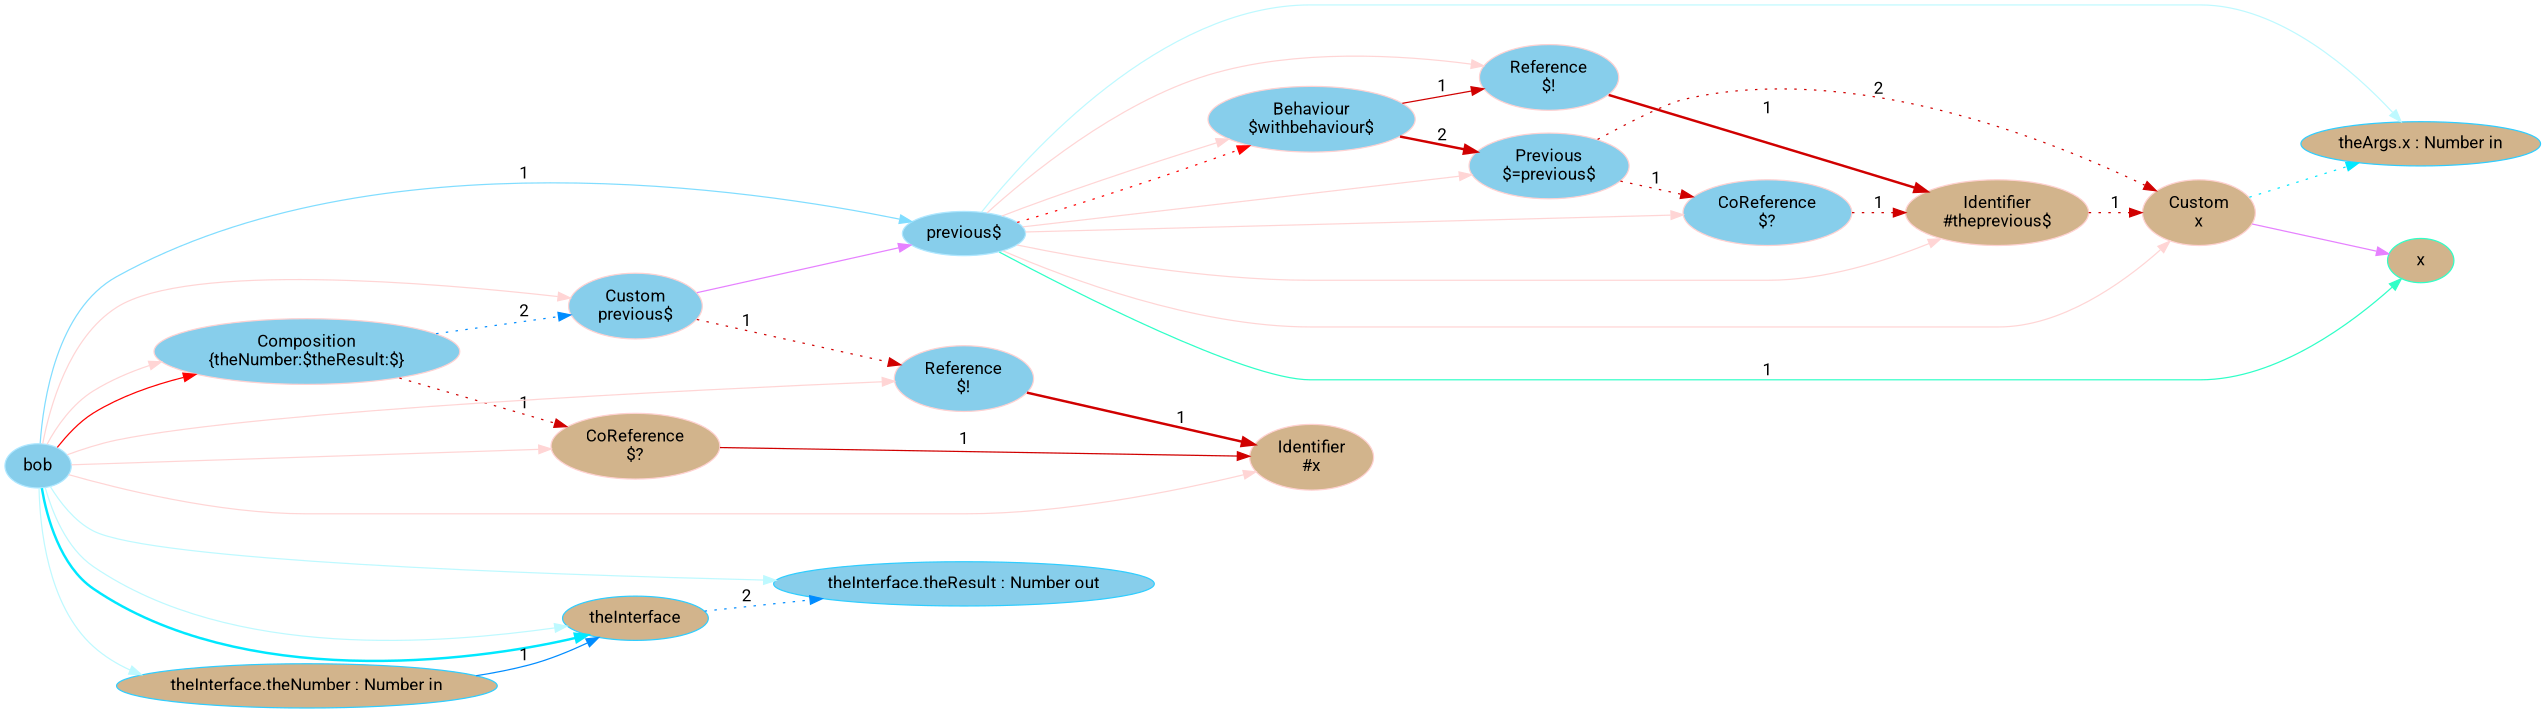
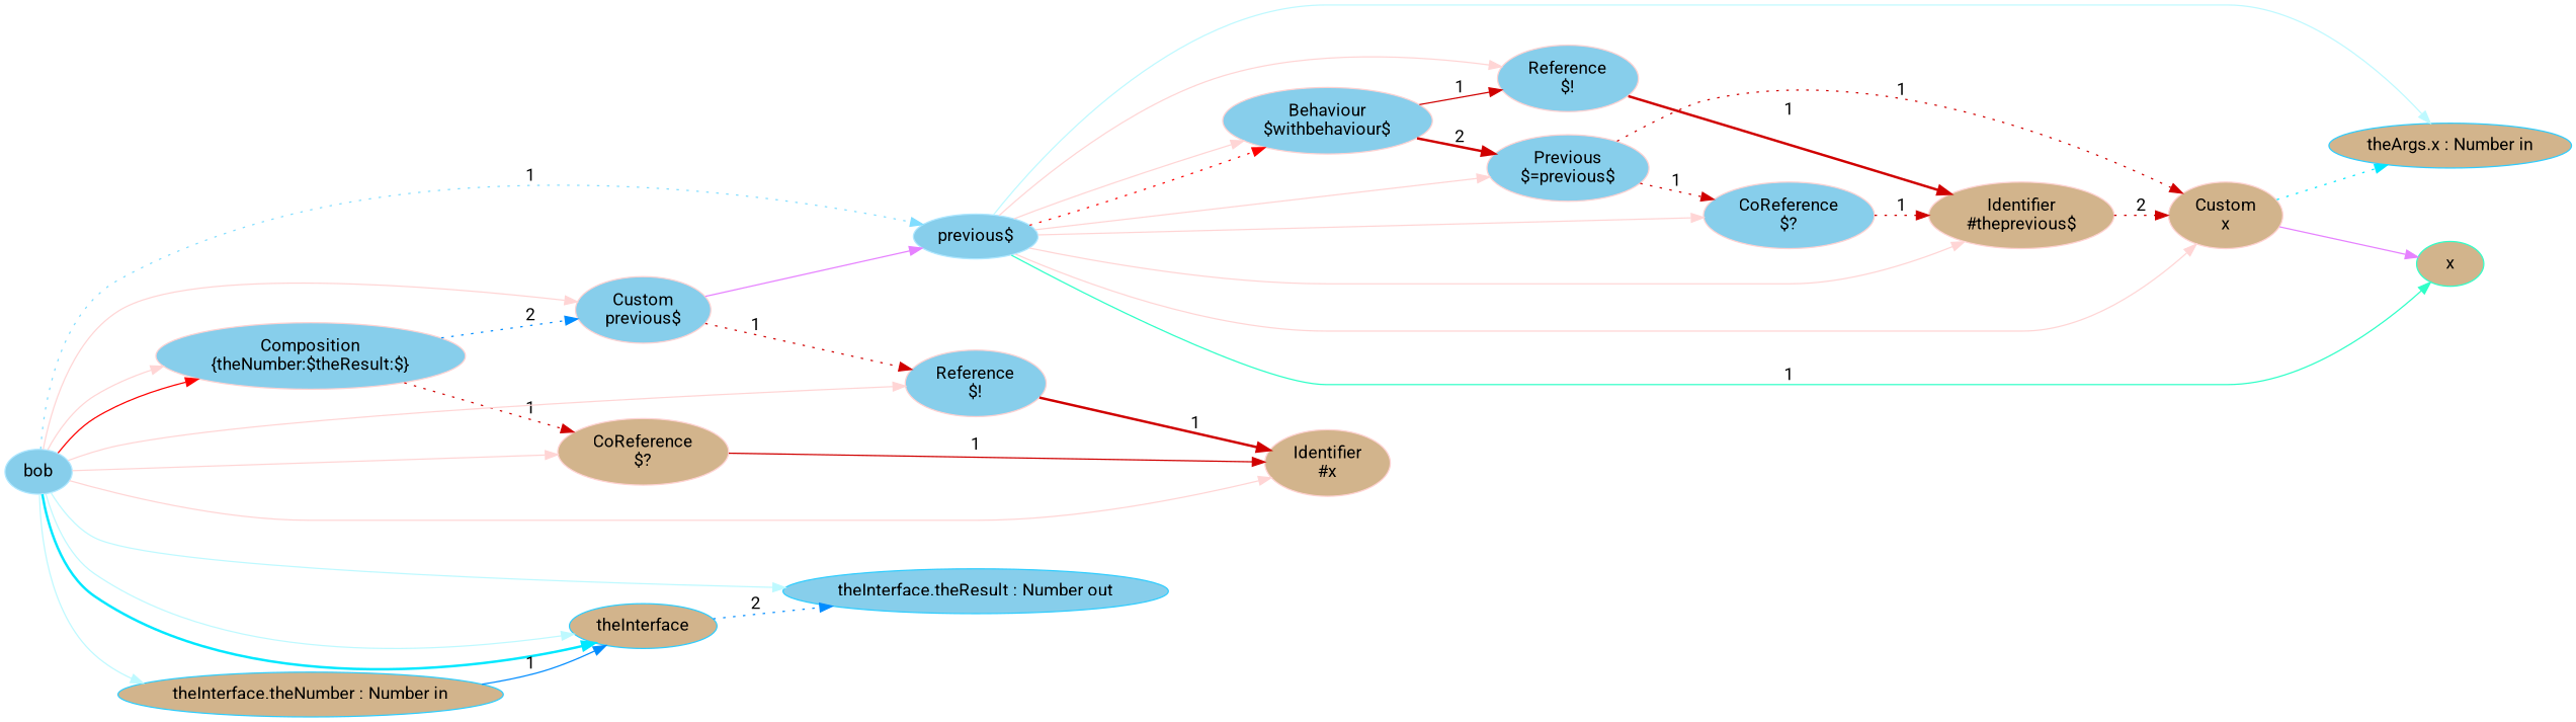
  digraph {
    fontname=Roboto
    rankdir=LR
    node [color="#ffd1d1" fillcolor=skyblue fontname=Roboto shape=ellipse style=filled]
    edge [arrowHead=normal arrowsize=1 color="#d00000" dir=forward fontname=Roboto]
    n1 [fillcolor=tan label="Custom\nx"]
    n2 [color="#2fffc7" fillcolor=tan label=x]
    n3 [color="#2fcdff" fillcolor=tan label="theArgs.x : Number in"]
    n4 [fillcolor=tan label="Identifier\n#theprevious$"]
    n5 [label="Reference\n$!"]
    n6 [label="CoReference\n$?"]
    n7 [label="Previous\n$=previous$"]
    n8 [label="Behaviour\n$withbehaviour$"]
    n9 [fillcolor=tan label="Identifier\n#x"]
    n10 [fillcolor=tan label="CoReference\n$?"]
    n11 [label="Reference\n$!"]
    n12 [label="Custom\nprevious$"]
    n13 [color="#afe7ff" label="previous$"]
    n14 [label="Composition\n{theNumber:$theResult:$}"]
    n15 [color="#afe7ff" label=bob]
    n16 [color="#2fcdff" fillcolor=tan label=theInterface]
    n17 [color="#2fcdff" fillcolor=tan label="theInterface.theNumber : Number in"]
    n18 [color="#2fcdff" label="theInterface.theResult : Number out"]
    n1 -> n2 [color="#e681ff" style=solid]
    n1 -> n3 [color="#00e8ff" style=dotted]
-   n4 -> n1 [label=1 style=dotted]
+   n4 -> n1 [label=2 style=dotted]
    n5 -> n4 [label=1 style=bold]
    n6 -> n4 [label=1 style=dotted]
-   n7 -> n1 [label=2 style=dotted]
+   n7 -> n1 [label=1 style=dotted]
    n7 -> n6 [label=1 style=dotted]
    n8 -> n5 [label=1 style=solid]
    n8 -> n7 [label=2 style=bold]
    n10 -> n9 [label=1 style=solid]
    n11 -> n9 [label=1 style=bold]
    n12 -> n11 [label=1 style=dotted]
    n12 -> n13 [color="#e681ff" style=solid]
    n13 -> n1 [color="#ffd5d5"]
    n13 -> n2 [color="#2fffc7" label=1 style=solid]
    n13 -> n3 [color="#bef9ff"]
    n13 -> n4 [color="#ffd5d5"]
    n13 -> n5 [color="#ffd5d5"]
    n13 -> n6 [color="#ffd5d5"]
    n13 -> n7 [color="#ffd5d5"]
    n13 -> n8 [color="#ff0000" style=dotted]
    n13 -> n8 [color="#ffd5d5"]
    n14 -> n10 [label=1 style=dotted]
    n14 -> n12 [color="#008cff" label=2 style=dotted]
    n15 -> n9 [color="#ffd5d5"]
    n15 -> n10 [color="#ffd5d5"]
    n15 -> n11 [color="#ffd5d5"]
    n15 -> n12 [color="#ffd5d5"]
-   n15 -> n13 [color="#81ddff" label=1 style=solid]
+   n15 -> n13 [color="#81ddff" label=1 style=dotted]
    n15 -> n14 [color="#ff0000" style=solid]
    n15 -> n14 [color="#ffd5d5"]
    n15 -> n16 [color="#00e8ff" style=bold]
    n15 -> n16 [color="#bef9ff"]
    n15 -> n17 [color="#bef9ff"]
    n15 -> n18 [color="#bef9ff"]
    n16 -> n18 [color="#008cff" label=2 style=dotted]
    n17 -> n16 [color="#008cff" label=1 style=solid]
  }
